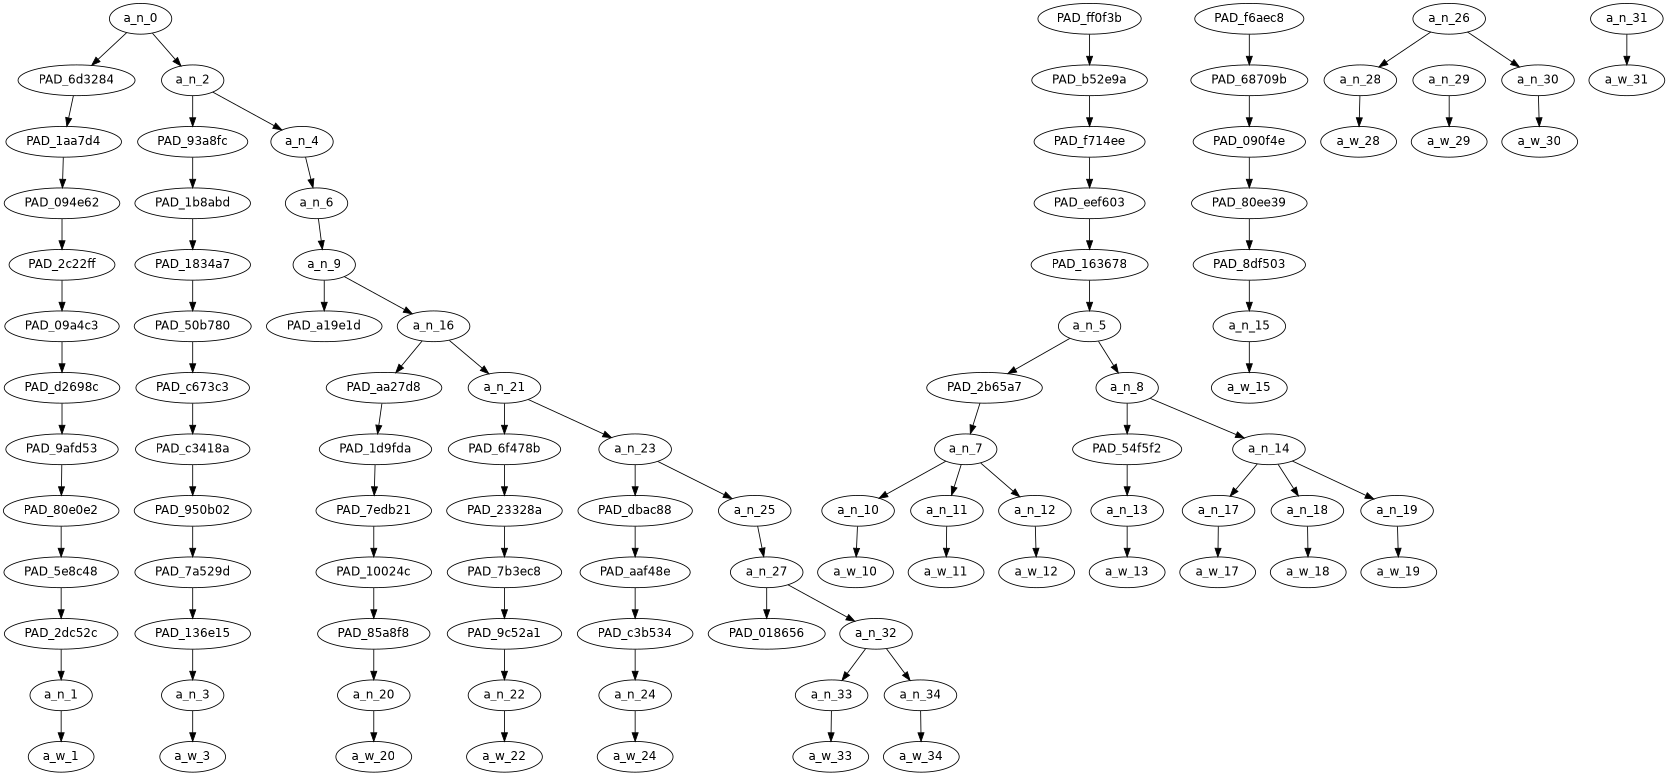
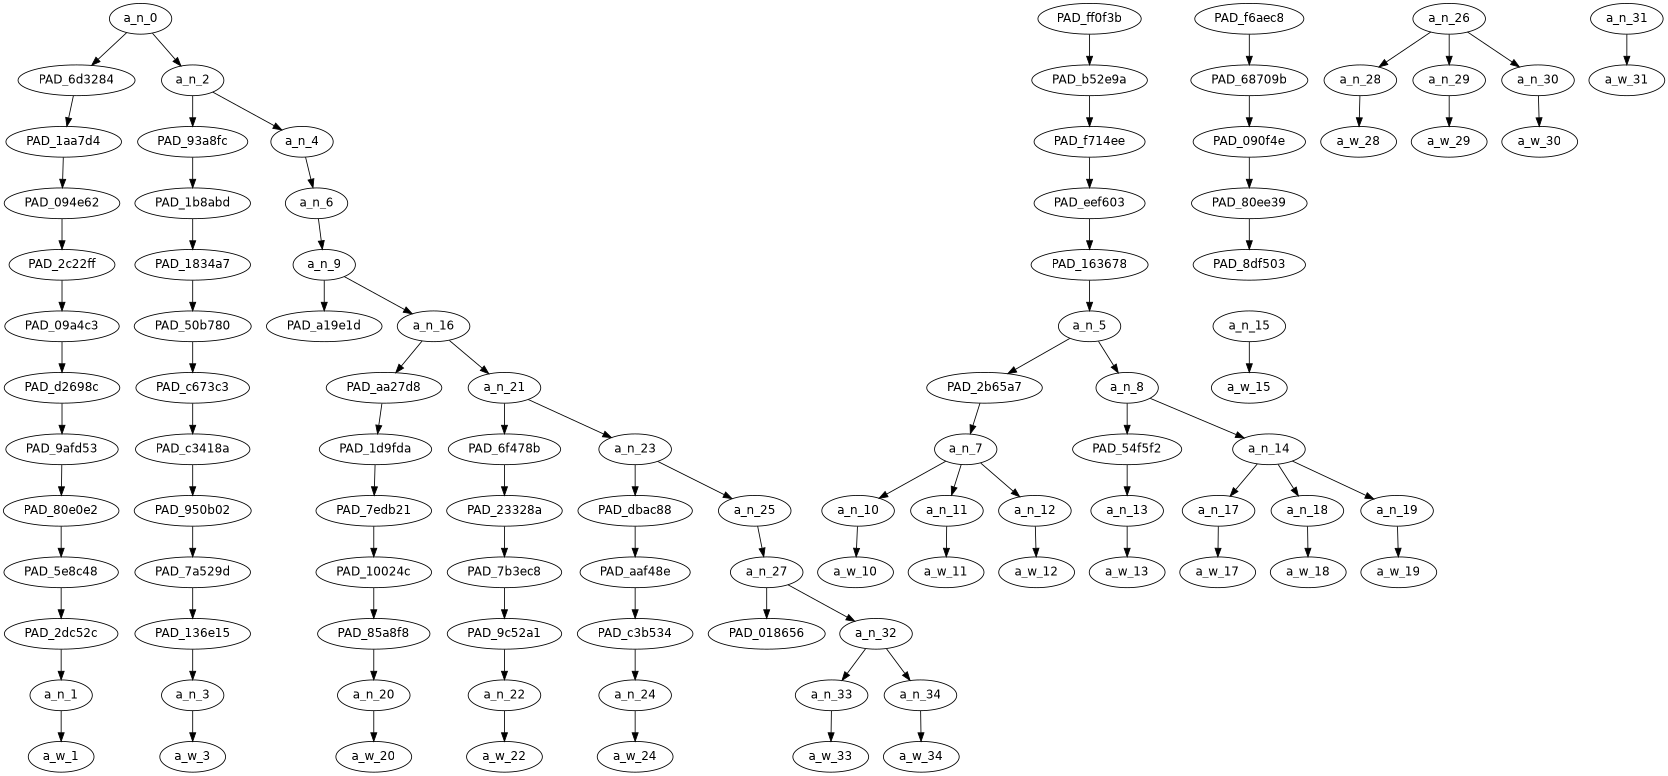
  strict digraph {
    fontname="DejaVu Sans"
    node [div_dir=1 fontname="DejaVu Sans" index=0 level=1 text_span="[0]" value=0.05347809]
    edge [fontname="DejaVu Sans"]
    a_n_0 [level=12 text_span="[0, 1, 2, 3, 4, 5, 6, 7, 8, 9, 10, 11, 12, 13, 14, 15, 16, 17, 18]" value=1.00000000]
    PAD_6d3284 [div_dir=-1 level=11]
    a_n_2 [index=1 level=11 text_span="[1, 2, 3, 4, 5, 6, 7, 8, 9, 10, 11, 12, 13, 14, 15, 16, 17, 18]" value=0.94640398]
    PAD_1aa7d4 [div_dir=-1 level=10]
    PAD_93a8fc [index=1 level=10 text_span="[1]" value=0.05468476]
    a_n_4 [index=2 level=10 text_span="[2, 3, 4, 5, 6, 7, 8, 9, 10, 11, 12, 13, 14, 15, 16, 17, 18]" value=0.89156025]
    PAD_094e62 [div_dir=-1 level=9]
    PAD_1b8abd [index=1 level=9 text_span="[1]" value=0.05468476]
    a_n_6 [index=3 level=9 text_span="[9, 10, 11, 12, 13, 14, 15, 16, 17, 18]" value=0.44920311]
    PAD_2c22ff [div_dir=-1 level=8]
    PAD_09a4c3 [div_dir=-1 level=7]
    PAD_d2698c [div_dir=-1 level=6]
    PAD_9afd53 [div_dir=-1 level=5]
    PAD_80e0e2 [div_dir=-1 level=4]
    PAD_5e8c48 [div_dir=-1 level=3]
    PAD_2dc52c [div_dir=-1 level=2]
    a_n_1 [div_dir=-1]
    a_w_1 [div_dir=0 level=0 value=just]
    PAD_1834a7 [index=1 level=8 text_span="[1]" value=0.05468476]
    PAD_ff0f3b [div_dir=-1 index=2 level=9 text_span="[2, 3, 4, 5, 6, 7, 8]" value=0.44227024]
    PAD_b52e9a [div_dir=-1 index=2 level=8 text_span="[2, 3, 4, 5, 6, 7, 8]" value=0.44227024]
    a_n_9 [index=3 level=8 text_span="[9, 10, 11, 12, 13, 14, 15, 16, 17, 18]" value=0.44885063]
    PAD_50b780 [index=1 level=7 text_span="[1]" value=0.05468476]
    PAD_c673c3 [index=1 level=6 text_span="[1]" value=0.05468476]
    PAD_c3418a [index=1 level=5 text_span="[1]" value=0.05468476]
    PAD_950b02 [index=1 level=4 text_span="[1]" value=0.05468476]
    PAD_7a529d [index=1 level=3 text_span="[1]" value=0.05468476]
    PAD_136e15 [index=1 level=2 text_span="[1]" value=0.05468476]
    a_n_3 [index=1 text_span="[1]" value=0.05468476]
    a_w_3 [div_dir=0 index=1 level=0 text_span="[1]" value=saw]
    PAD_f714ee [div_dir=-1 index=2 level=7 text_span="[2, 3, 4, 5, 6, 7, 8]" value=0.44227024]
    PAD_a19e1d [index=3 level=7 text_span="[9]" value=0.04263284]
    a_n_16 [index=4 level=7 text_span="[10, 11, 12, 13, 14, 15, 16, 17, 18]" value=0.40586532]
    PAD_eef603 [div_dir=-1 index=2 level=6 text_span="[2, 3, 4, 5, 6, 7, 8]" value=0.44227024]
    PAD_163678 [div_dir=-1 index=2 level=5 text_span="[2, 3, 4, 5, 6, 7, 8]" value=0.44227024]
    a_n_5 [div_dir=-1 index=2 level=4 text_span="[2, 3, 4, 5, 6, 7, 8]" value=0.44227024]
    PAD_2b65a7 [div_dir=-1 index=2 level=3 text_span="[2, 3, 4]" value=0.26073719]
    a_n_8 [div_dir=-1 index=3 level=3 text_span="[5, 6, 7, 8]" value=0.18124185]
    a_n_7 [div_dir=-1 index=2 level=2 text_span="[2, 3, 4]" value=0.26073719]
    PAD_54f5f2 [index=3 level=2 text_span="[5]" value=0.03573470]
    a_n_14 [div_dir=-1 index=4 level=2 text_span="[6, 7, 8]" value=0.14521395]
    a_n_10 [index=2 text_span="[2]" value=0.04182635]
    a_n_11 [div_dir=-1 index=3 text_span="[3]" value=0.14017629]
    a_n_12 [index=4 text_span="[4]" value=0.07863072]
    a_n_13 [index=5 text_span="[5]" value=0.03573470]
    a_n_17 [div_dir=-1 index=6 text_span="[6]" value=0.03267986]
    a_n_18 [index=7 text_span="[7]" value=0.04190902]
    a_n_19 [div_dir=-1 index=8 text_span="[8]" value=0.07026309]
    a_w_10 [div_dir=0 index=2 level=0 text_span="[2]" value=a]
    a_w_11 [div_dir=0 index=3 level=0 text_span="[3]" value=phillies]
    a_w_12 [div_dir=0 index=4 level=0 text_span="[4]" value=flag]
    a_w_13 [div_dir=0 index=5 level=0 text_span="[5]" value=on]
    a_w_17 [div_dir=0 index=6 level=0 text_span="[6]" value=a1]
    a_w_18 [div_dir=0 index=7 level=0 text_span="[7]" value=front]
    a_w_19 [div_dir=0 index=8 level=0 text_span="[8]" value=porch]
    PAD_aa27d8 [div_dir=-1 index=4 level=6 text_span="[10]" value=0.04632483]
    a_n_21 [index=5 level=6 text_span="[11, 12, 13, 14, 15, 16, 17, 18]" value=0.35922427]
    PAD_f6aec8 [index=3 level=6 text_span="[9]" value=0.04263284]
    PAD_68709b [index=3 level=5 text_span="[9]" value=0.04263284]
    PAD_1d9fda [div_dir=-1 index=4 level=5 text_span="[10]" value=0.04632483]
    PAD_6f478b [index=5 level=5 text_span="[11]" value=0.03877314]
    a_n_23 [index=6 level=5 text_span="[12, 13, 14, 15, 16, 17, 18]" value=0.32007296]
    PAD_090f4e [index=3 level=4 text_span="[9]" value=0.04263284]
    PAD_80ee39 [index=4 level=3 text_span="[9]" value=0.04263284]
    PAD_8df503 [index=5 level=2 text_span="[9]" value=0.04263284]
    a_n_15 [index=9 text_span="[9]" value=0.04263284]
    a_w_15 [div_dir=0 index=9 level=0 text_span="[9]" value=it]
    PAD_7edb21 [div_dir=-1 index=4 level=4 text_span="[10]" value=0.04632483]
    PAD_23328a [index=5 level=4 text_span="[11]" value=0.03877314]
    PAD_dbac88 [index=6 level=4 text_span="[12]" value=0.03465048]
    a_n_25 [index=7 level=4 text_span="[13, 14, 15, 16, 17, 18]" value=0.28502180]
    PAD_10024c [div_dir=-1 index=5 level=3 text_span="[10]" value=0.04632483]
    PAD_85a8f8 [div_dir=-1 index=6 level=2 text_span="[10]" value=0.04632483]
    a_n_20 [div_dir=-1 index=10 text_span="[10]" value=0.04632483]
    a_w_20 [div_dir=0 index=10 level=0 text_span="[10]" value=should]
    PAD_7b3ec8 [index=6 level=3 text_span="[11]" value=0.03877314]
    PAD_aaf48e [index=7 level=3 text_span="[12]" value=0.03465048]
    a_n_27 [index=9 level=3 text_span="[16, 17, 18]" value=0.12699002]
    PAD_9c52a1 [index=7 level=2 text_span="[11]" value=0.03877314]
    a_n_22 [index=11 text_span="[11]" value=0.03877314]
    a_w_22 [div_dir=0 index=11 level=0 text_span="[11]" value=should1]
    PAD_c3b534 [index=8 level=2 text_span="[12]" value=0.03465048]
    PAD_018656 [index=10 level=2 text_span="[16]" value=0.04478777]
    a_n_32 [index=11 level=2 text_span="[17, 18]" value=0.08200783]
    a_n_24 [index=12 text_span="[12]" value=0.03465048]
    a_w_24 [div_dir=0 index=12 level=0 text_span="[12]" value=have]
    a_n_26 [index=9 level=2 text_span="[13, 14, 15]" value=0.15762218]
    a_n_28 [index=13 text_span="[13]" value=0.03101388]
    a_n_29 [index=14 text_span="[14]" value=0.05210388]
    a_n_30 [index=15 text_span="[15]" value=0.07411940]
    a_n_33 [index=17 text_span="[17]" value=0.03073946]
    a_n_34 [index=18 text_span="[18]" value=0.05108023]
    a_w_28 [div_dir=0 index=13 level=0 text_span="[13]" value=a2]
    a_w_29 [div_dir=0 index=14 level=0 text_span="[14]" value=black]
    a_w_30 [div_dir=0 index=15 level=0 text_span="[15]" value=ribbon]
    a_n_31 [index=16 text_span="[16]" value=0.04478777]
    a_w_31 [div_dir=0 index=16 level=0 text_span="[16]" value=tied]
    a_w_33 [div_dir=0 index=17 level=0 text_span="[17]" value=to]
    a_w_34 [div_dir=0 index=18 level=0 text_span="[18]" value=it1]
    a_n_0 -> PAD_6d3284
    a_n_0 -> a_n_2
    PAD_6d3284 -> PAD_1aa7d4
    a_n_2 -> PAD_93a8fc
    a_n_2 -> a_n_4
    PAD_1aa7d4 -> PAD_094e62
    PAD_93a8fc -> PAD_1b8abd
    a_n_4 -> a_n_6
    PAD_094e62 -> PAD_2c22ff
    PAD_1b8abd -> PAD_1834a7
    a_n_6 -> a_n_9
    PAD_2c22ff -> PAD_09a4c3
    PAD_09a4c3 -> PAD_d2698c
    PAD_d2698c -> PAD_9afd53
    PAD_9afd53 -> PAD_80e0e2
    PAD_80e0e2 -> PAD_5e8c48
    PAD_5e8c48 -> PAD_2dc52c
    PAD_2dc52c -> a_n_1
    a_n_1 -> a_w_1
    PAD_1834a7 -> PAD_50b780
    PAD_ff0f3b -> PAD_b52e9a
    PAD_b52e9a -> PAD_f714ee
    a_n_9 -> PAD_a19e1d
    a_n_9 -> a_n_16
    PAD_50b780 -> PAD_c673c3
    PAD_c673c3 -> PAD_c3418a
    PAD_c3418a -> PAD_950b02
    PAD_950b02 -> PAD_7a529d
    PAD_7a529d -> PAD_136e15
    PAD_136e15 -> a_n_3
    a_n_3 -> a_w_3
    PAD_f714ee -> PAD_eef603
    a_n_16 -> PAD_aa27d8
    a_n_16 -> a_n_21
    PAD_eef603 -> PAD_163678
    PAD_163678 -> a_n_5
    a_n_5 -> PAD_2b65a7
    a_n_5 -> a_n_8
    PAD_2b65a7 -> a_n_7
    a_n_8 -> PAD_54f5f2
    a_n_8 -> a_n_14
    a_n_7 -> a_n_10
    a_n_7 -> a_n_11
    a_n_7 -> a_n_12
    PAD_54f5f2 -> a_n_13
    a_n_14 -> a_n_17
    a_n_14 -> a_n_18
    a_n_14 -> a_n_19
    a_n_10 -> a_w_10
    a_n_11 -> a_w_11
    a_n_12 -> a_w_12
    a_n_13 -> a_w_13
    a_n_17 -> a_w_17
    a_n_18 -> a_w_18
    a_n_19 -> a_w_19
    PAD_aa27d8 -> PAD_1d9fda
    a_n_21 -> PAD_6f478b
    a_n_21 -> a_n_23
    PAD_f6aec8 -> PAD_68709b
    PAD_68709b -> PAD_090f4e
    PAD_1d9fda -> PAD_7edb21
    PAD_6f478b -> PAD_23328a
    a_n_23 -> PAD_dbac88
    a_n_23 -> a_n_25
    PAD_090f4e -> PAD_80ee39
    PAD_80ee39 -> PAD_8df503
-   PAD_8df503 -> a_n_15
    a_n_15 -> a_w_15
    PAD_7edb21 -> PAD_10024c
    PAD_23328a -> PAD_7b3ec8
    PAD_dbac88 -> PAD_aaf48e
    a_n_25 -> a_n_27
    PAD_10024c -> PAD_85a8f8
    PAD_85a8f8 -> a_n_20
    a_n_20 -> a_w_20
    PAD_7b3ec8 -> PAD_9c52a1
    PAD_aaf48e -> PAD_c3b534
    a_n_27 -> PAD_018656
    a_n_27 -> a_n_32
    PAD_9c52a1 -> a_n_22
    a_n_22 -> a_w_22
    PAD_c3b534 -> a_n_24
    a_n_32 -> a_n_33
    a_n_32 -> a_n_34
    a_n_24 -> a_w_24
    a_n_26 -> a_n_28
+   a_n_26 -> a_n_29
    a_n_26 -> a_n_30
    a_n_28 -> a_w_28
    a_n_29 -> a_w_29
    a_n_30 -> a_w_30
    a_n_33 -> a_w_33
    a_n_34 -> a_w_34
    a_n_31 -> a_w_31
  }
